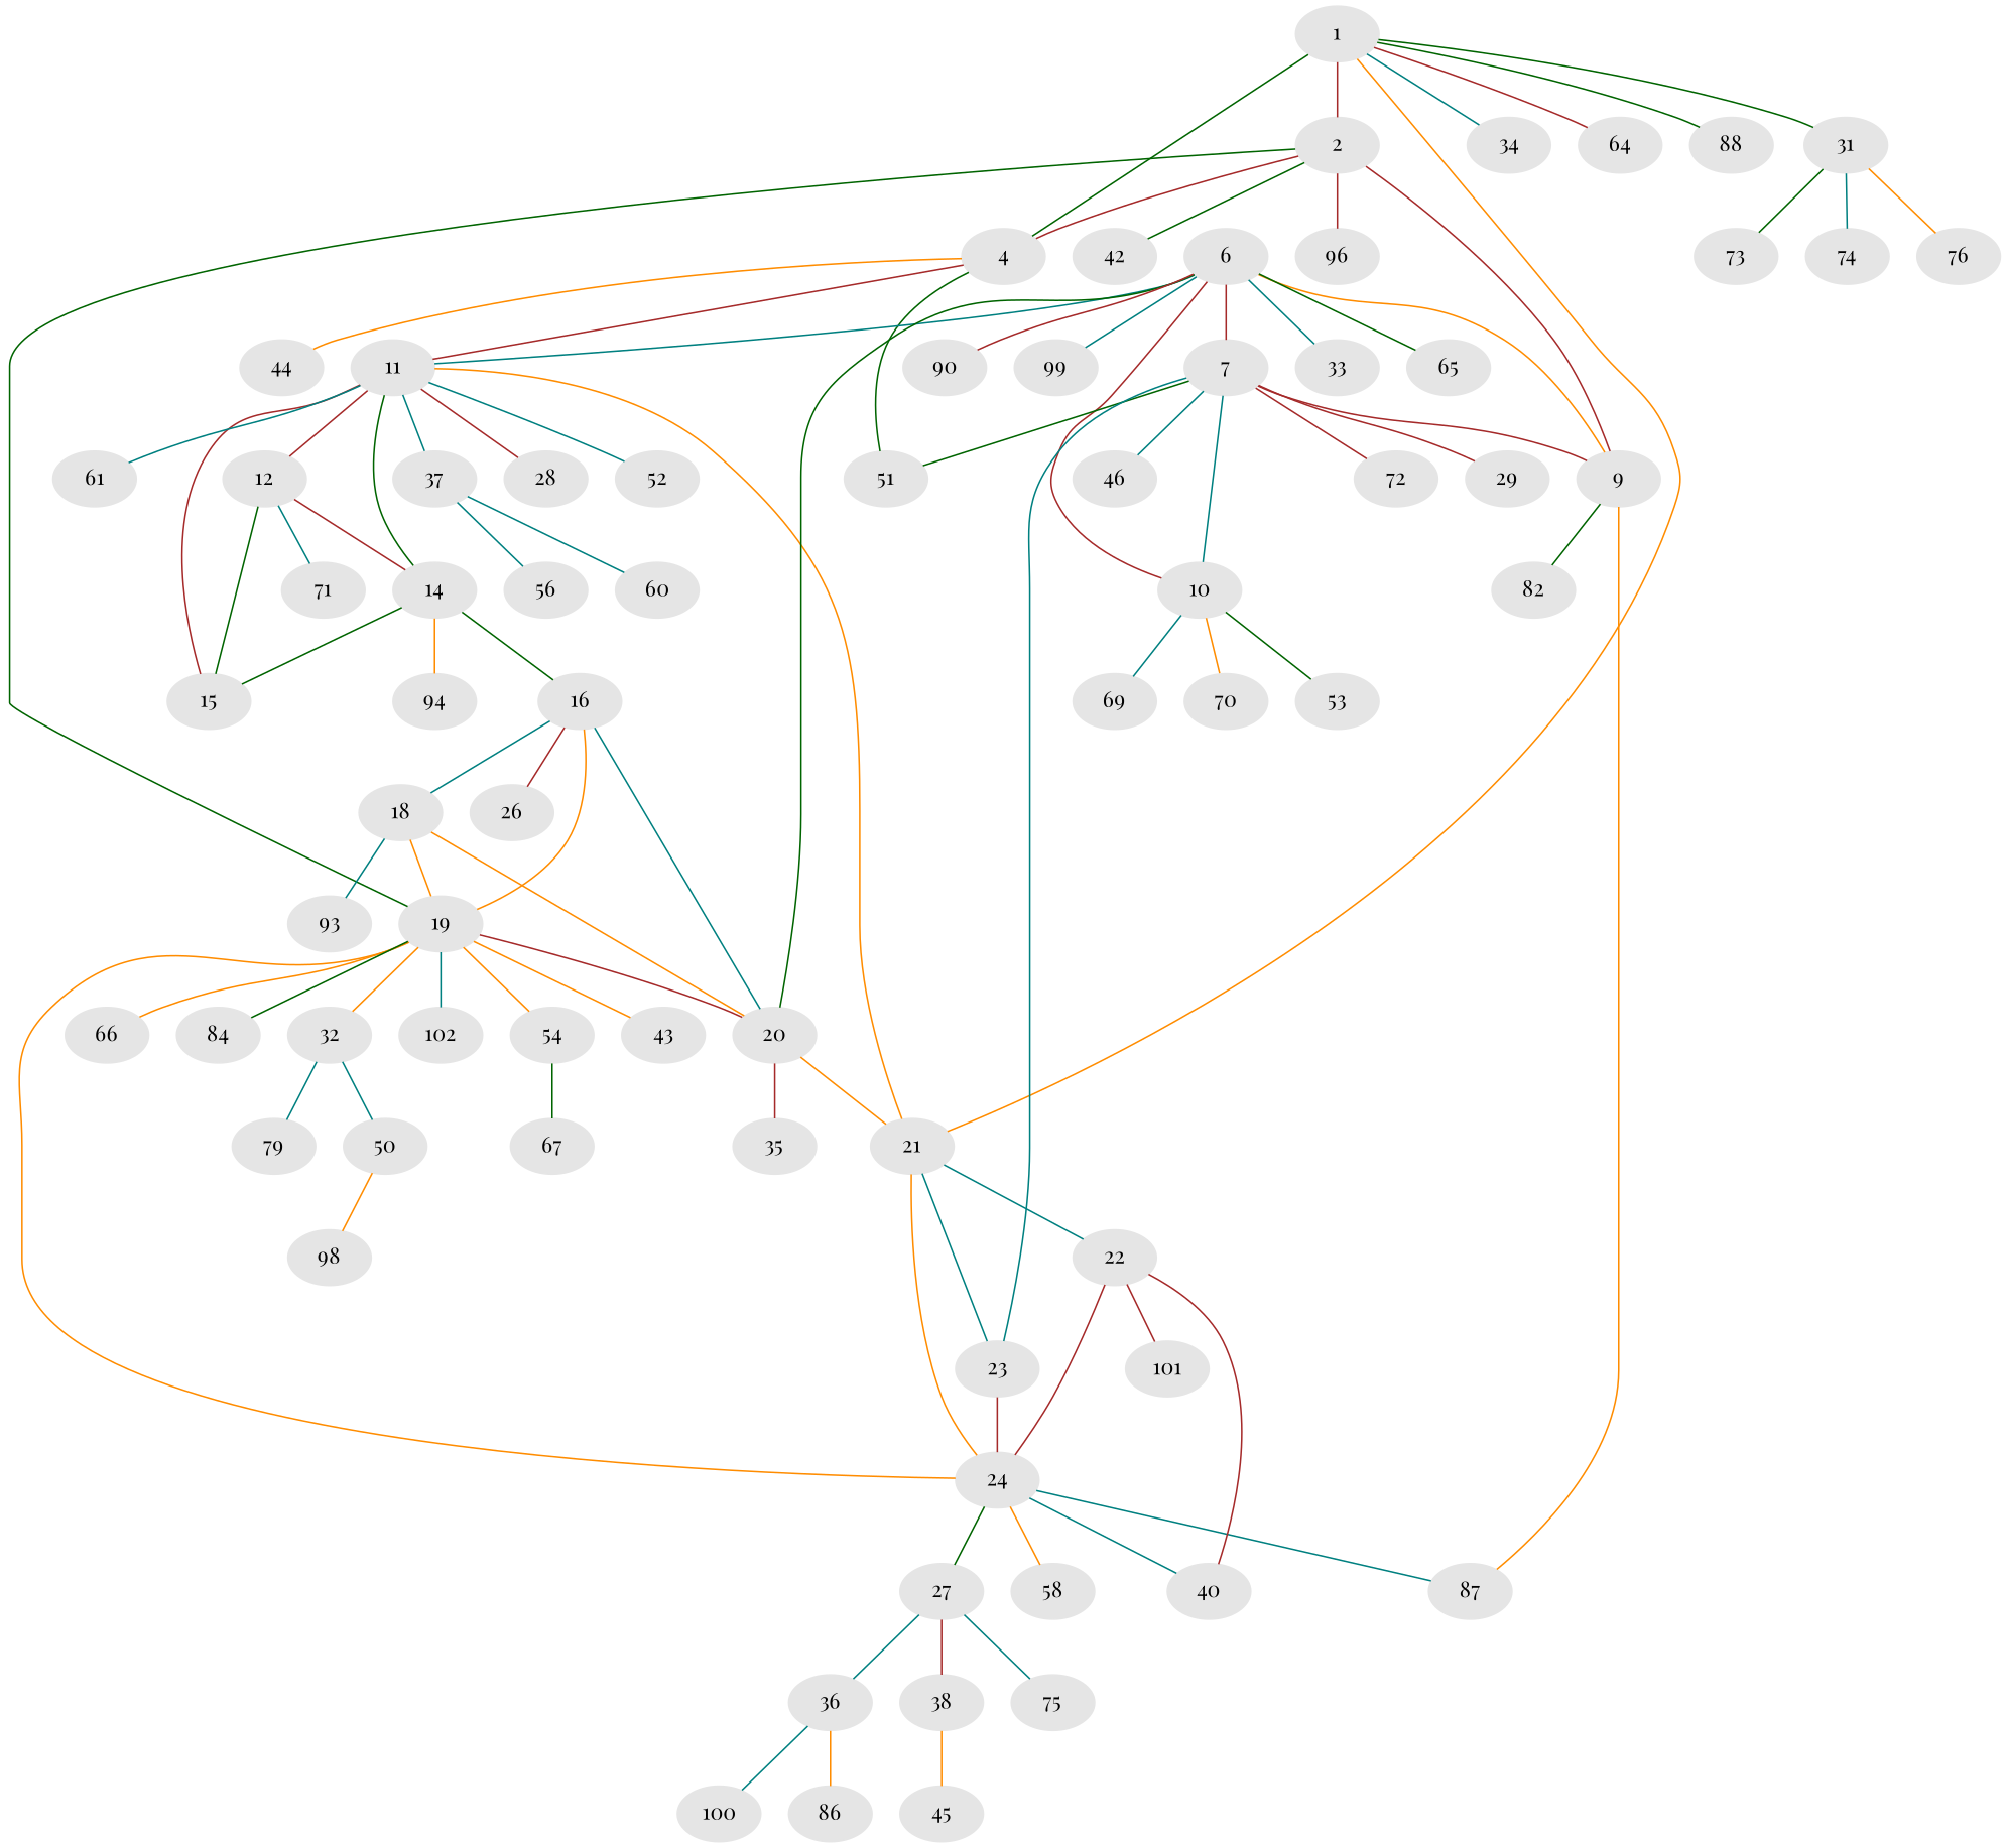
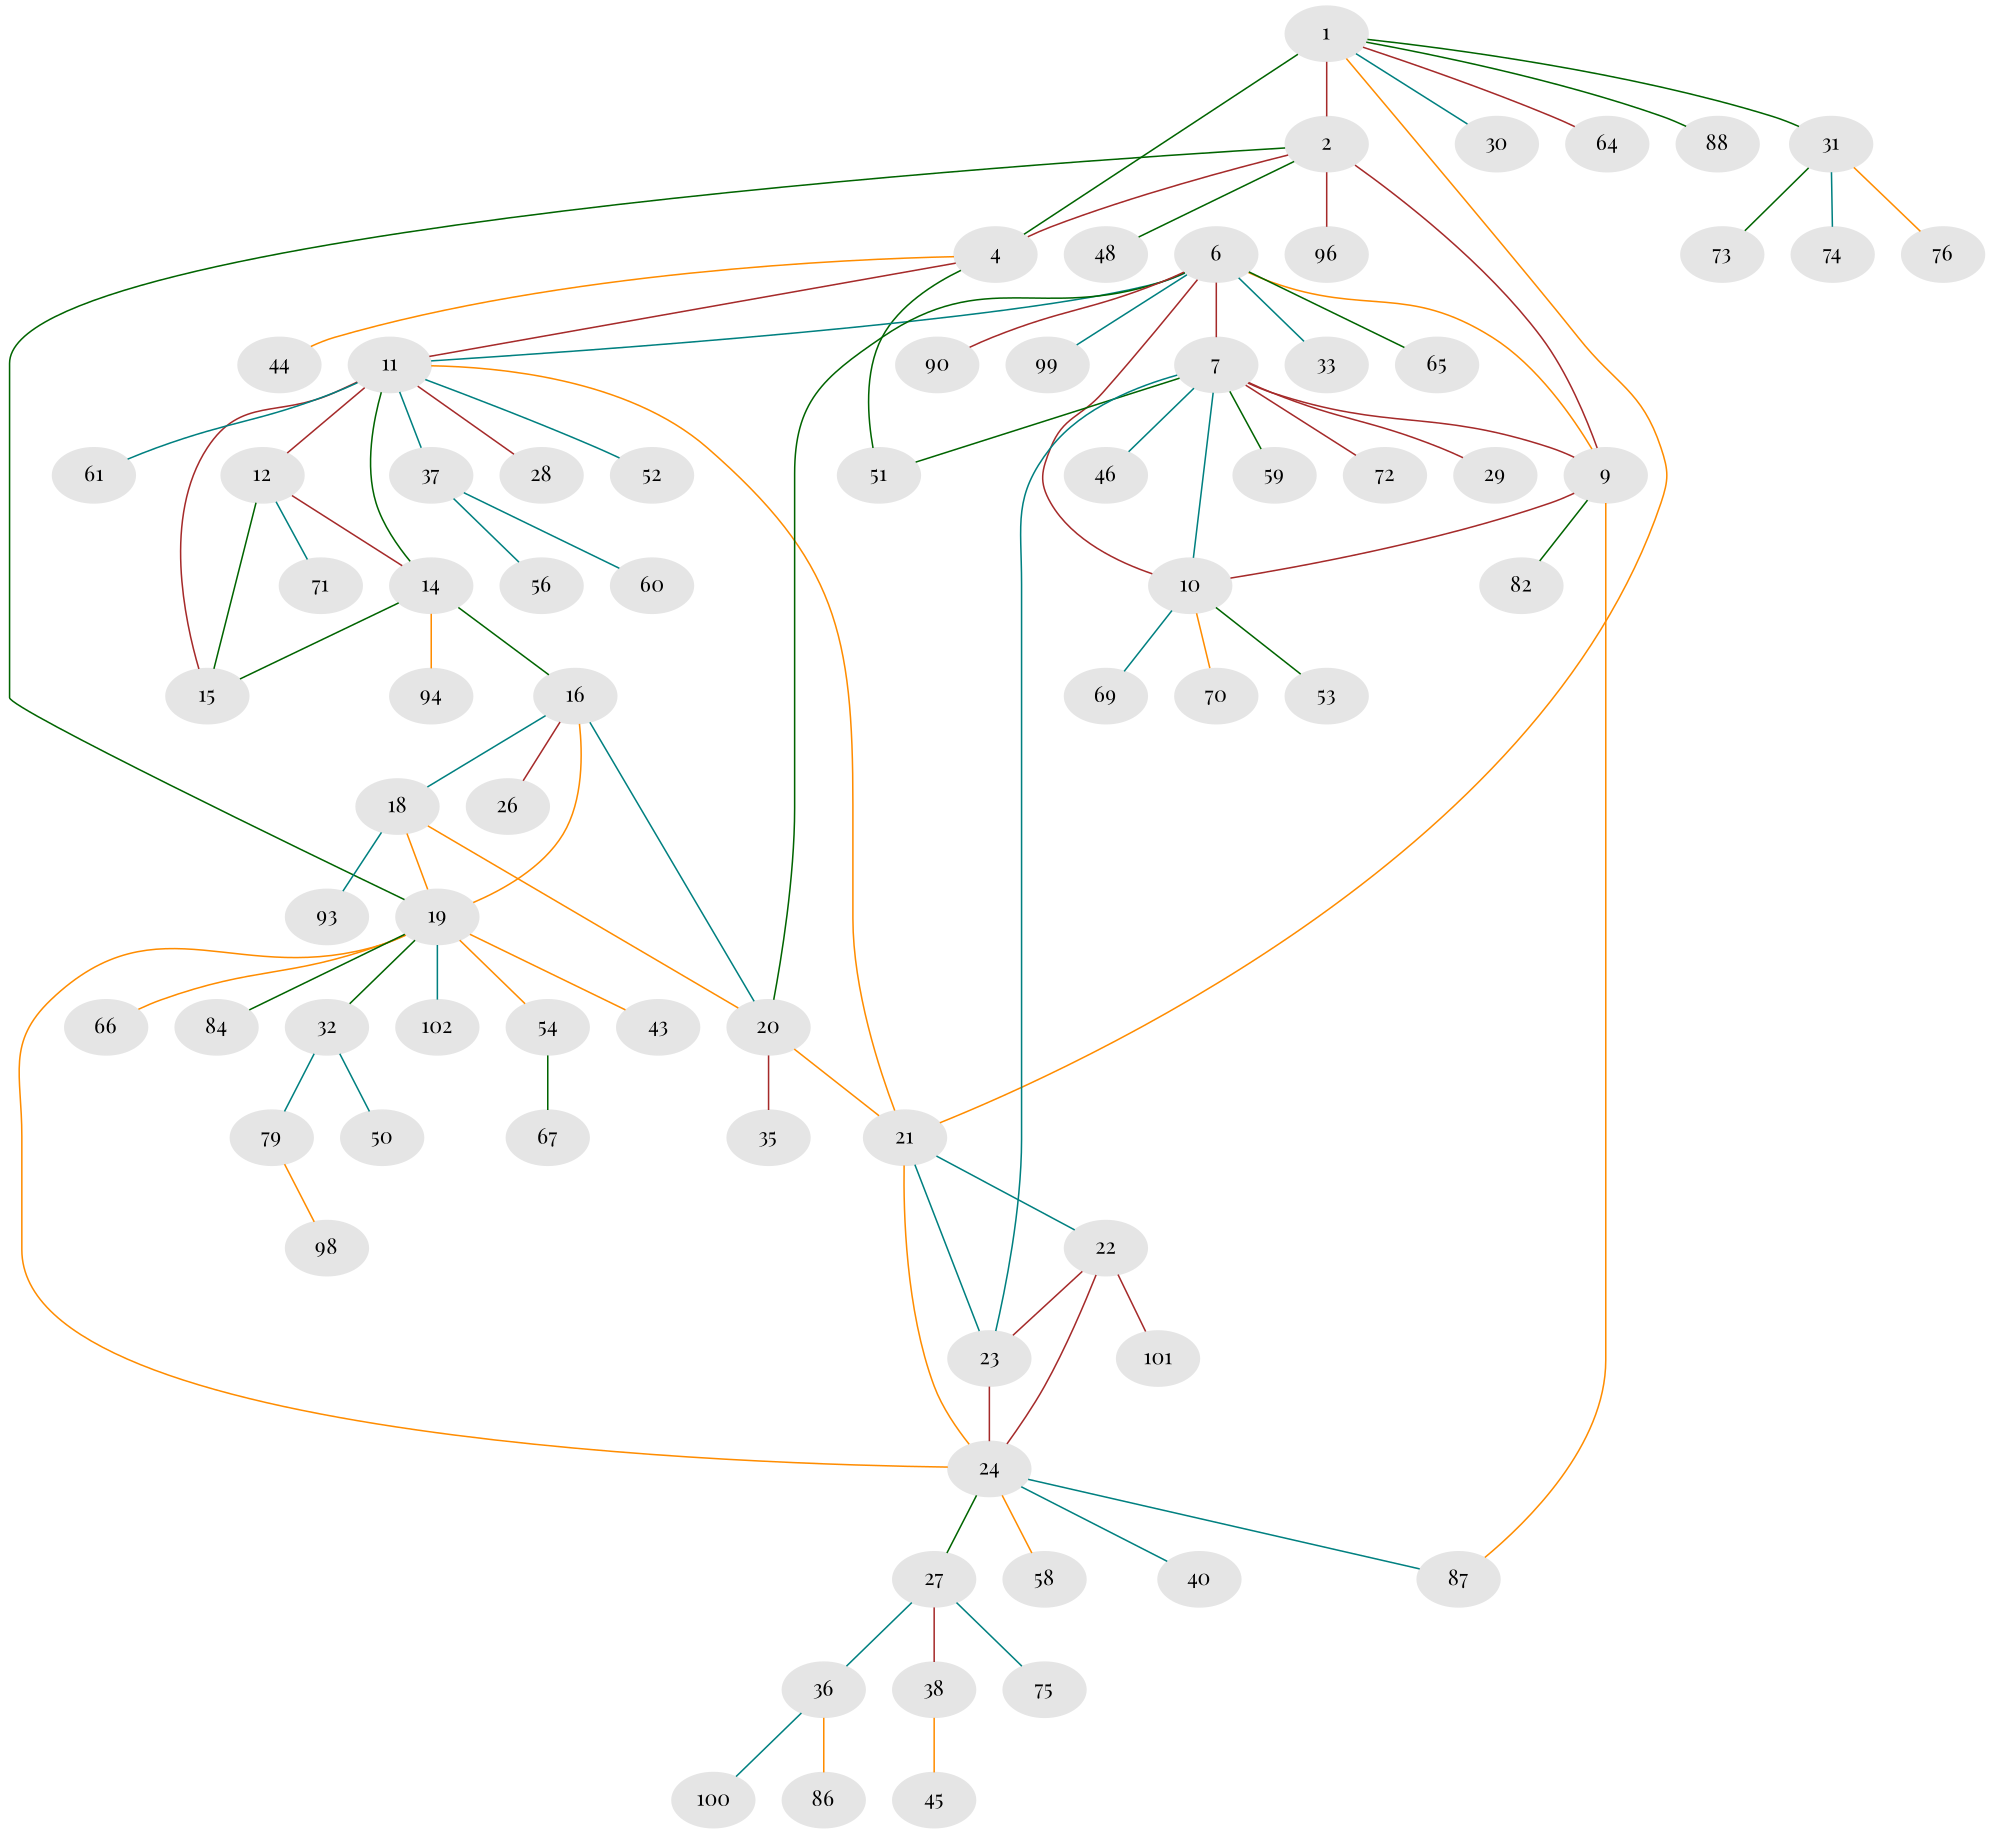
  graph {
    fontname="Playfair Display"
    node [color=gray90 fontname="Playfair Display" style=filled]
    edge [color=teal fontname="Playfair Display"]
    1 [super="+3"]
    2 [super="+5"]
    4 [super="+62"]
    21 [super="+83"]
-   34
+   34 [label=30]
    64
    88
    31
    9 [super="+97"]
    19 [super="+48"]
-   42
+   42 [label=48]
    96
    11 [super="+13"]
    44
    51 [super="+78"]
    23 [super="+49"]
    24 [super="+25"]
    22 [super="+68"]
    10 [super="+92"]
    82
    87
    20 [super="+71"]
    32 [super="+39"]
    43
    54
    66
    84 [super="+85"]
    102
    73
    74
    76
    15 [super="+95"]
    12 [super="+57"]
    14 [super="+55"]
    28
    37 [super="+47"]
    52
    61
    6 [super="+63"]
    7 [super="+8"]
    33
    65
    90
    99
    29
    46
+   59
    72 [super="+91"]
    53
    69
    70
    35
    n53 [label=71]
    16 [super="+18"]
    94
    56
    60
    n58 [label=18 super="+80"]
    26
    93
    27 [super="+30"]
    40
    58
    50
    79
    67
    101
    36 [super="+77"]
    38 [super="+81"]
    75
    86 [super="+89"]
    100
    45
    98
    1 -- 2 [color=brown weight=4]
    1 -- 4 [color=darkgreen weight=2]
    1 -- 21 [color=darkorange]
    1 -- 34
    1 -- 64 [color=brown]
    1 -- 88 [color=darkgreen]
    1 -- 31 [color=darkgreen]
    2 -- 4 [color=brown weight=2]
    2 -- 9 [color=brown]
    2 -- 19 [color=darkgreen]
    2 -- 42 [color=darkgreen]
    2 -- 96 [color=brown]
    4 -- 11 [color=brown]
    4 -- 44 [color=darkorange]
    4 -- 51 [color=darkgreen]
    21 -- 23
    21 -- 24 [color=darkorange weight=2]
    21 -- 22
    31 -- 73 [color=darkgreen]
    31 -- 74
    31 -- 76 [color=darkorange]
+   9 -- 10 [color=brown]
    9 -- 82 [color=darkgreen]
    9 -- 87 [color=darkorange]
    19 -- 24 [color=darkorange]
-   19 -- 20 [color=brown]
-   19 -- 32 [color=darkorange]
+   19 -- 32 [color=darkgreen]
    19 -- 43 [color=darkorange]
    19 -- 54 [color=darkorange]
    19 -- 66 [color=darkorange]
    19 -- 84 [color=darkgreen]
    19 -- 102
    11 -- 21 [color=darkorange]
    11 -- 15 [color=brown weight=2]
    11 -- 12 [color=brown weight=2]
    11 -- 14 [color=darkgreen weight=2]
    11 -- 28 [color=brown]
    11 -- 37
    11 -- 52
    11 -- 61
    23 -- 24 [color=brown weight=2]
    24 -- 87
    24 -- 27 [color=darkgreen]
    24 -- 40
    24 -- 58 [color=darkorange]
-   22 -- 40 [color=brown]
+   22 -- 23 [color=brown]
    22 -- 24 [color=brown weight=2]
    22 -- 101 [color=brown]
    10 -- 53 [color=darkgreen]
    10 -- 69
    10 -- 70 [color=darkorange]
    20 -- 21 [color=darkorange]
    20 -- 35 [color=brown]
    32 -- 50
    32 -- 79
    54 -- 67 [color=darkgreen]
    12 -- 15 [color=darkgreen]
    12 -- 14 [color=brown]
    12 -- n53
    14 -- 15 [color=darkgreen]
    14 -- 16 [color=darkgreen]
    14 -- 94 [color=darkorange]
    37 -- 56
    37 -- 60
    6 -- 9 [color=darkorange]
    6 -- 11
    6 -- 10 [color=brown]
    6 -- 20 [color=darkgreen]
    6 -- 7 [color=brown weight=2]
    6 -- 33
    6 -- 65 [color=darkgreen]
    6 -- 90 [color=brown]
    6 -- 99
    7 -- 9 [color=brown weight=2]
    7 -- 51 [color=darkgreen]
    7 -- 23
    7 -- 10 [weight=2]
    7 -- 29 [color=brown]
    7 -- 46
+   7 -- 59 [color=darkgreen]
    7 -- 72 [color=brown]
    16 -- 19 [color=darkorange weight=2]
    16 -- 20 [weight=2]
    16 -- n58 [weight=2]
    16 -- 26 [color=brown]
    n58 -- 19 [color=darkorange]
    n58 -- 20 [color=darkorange]
    n58 -- 93
    27 -- 36
    27 -- 38 [color=brown]
    27 -- 75
-   50 -- 98 [color=darkorange]
+   79 -- 98 [color=darkorange]
    36 -- 86 [color=darkorange]
    36 -- 100
    38 -- 45 [color=darkorange]
  }
